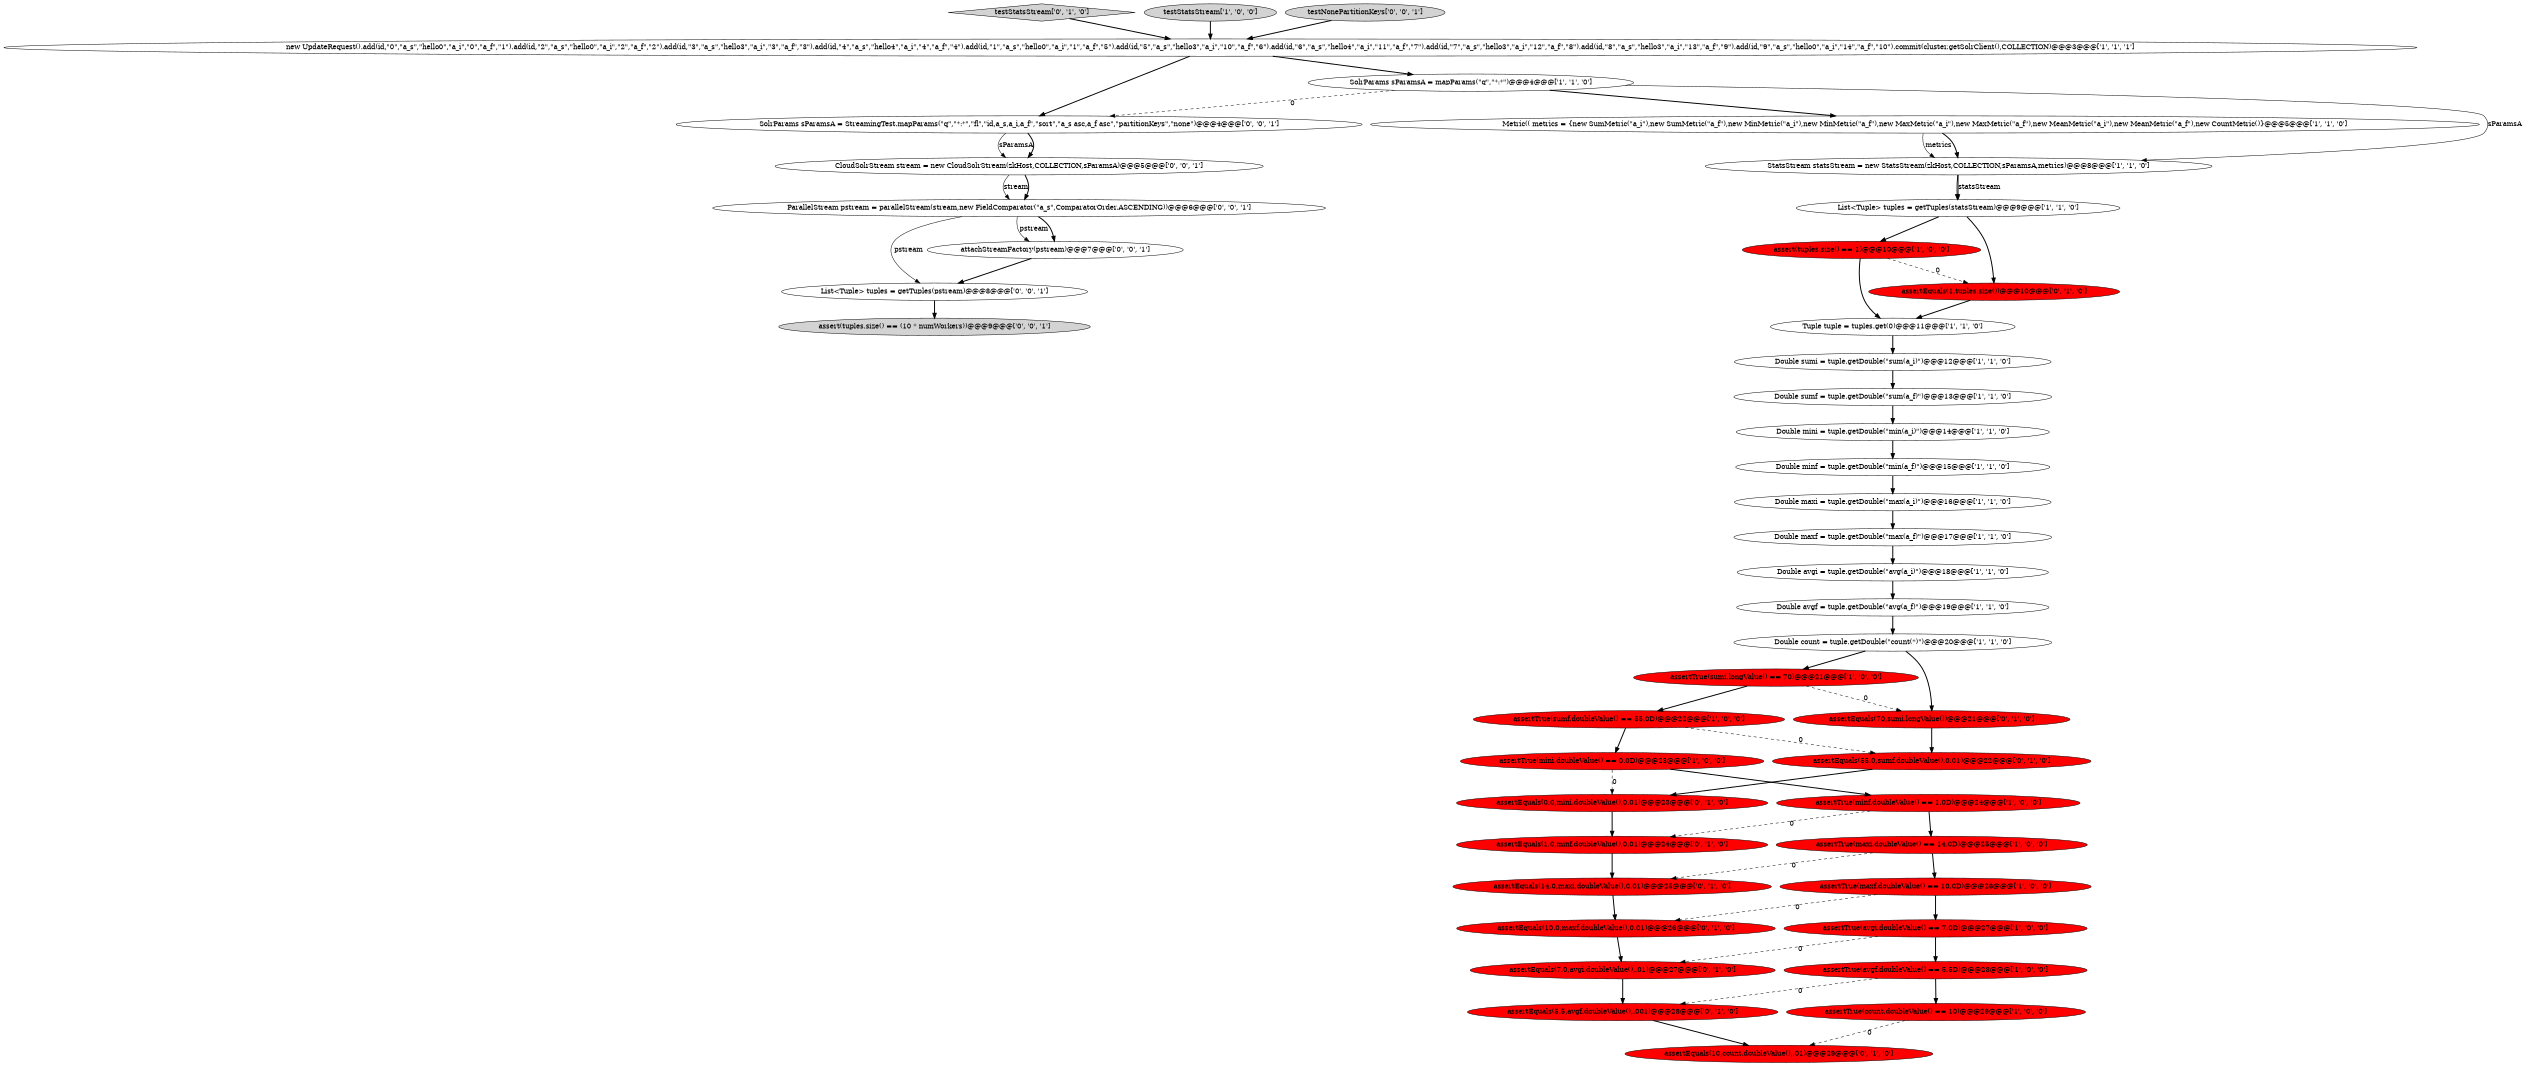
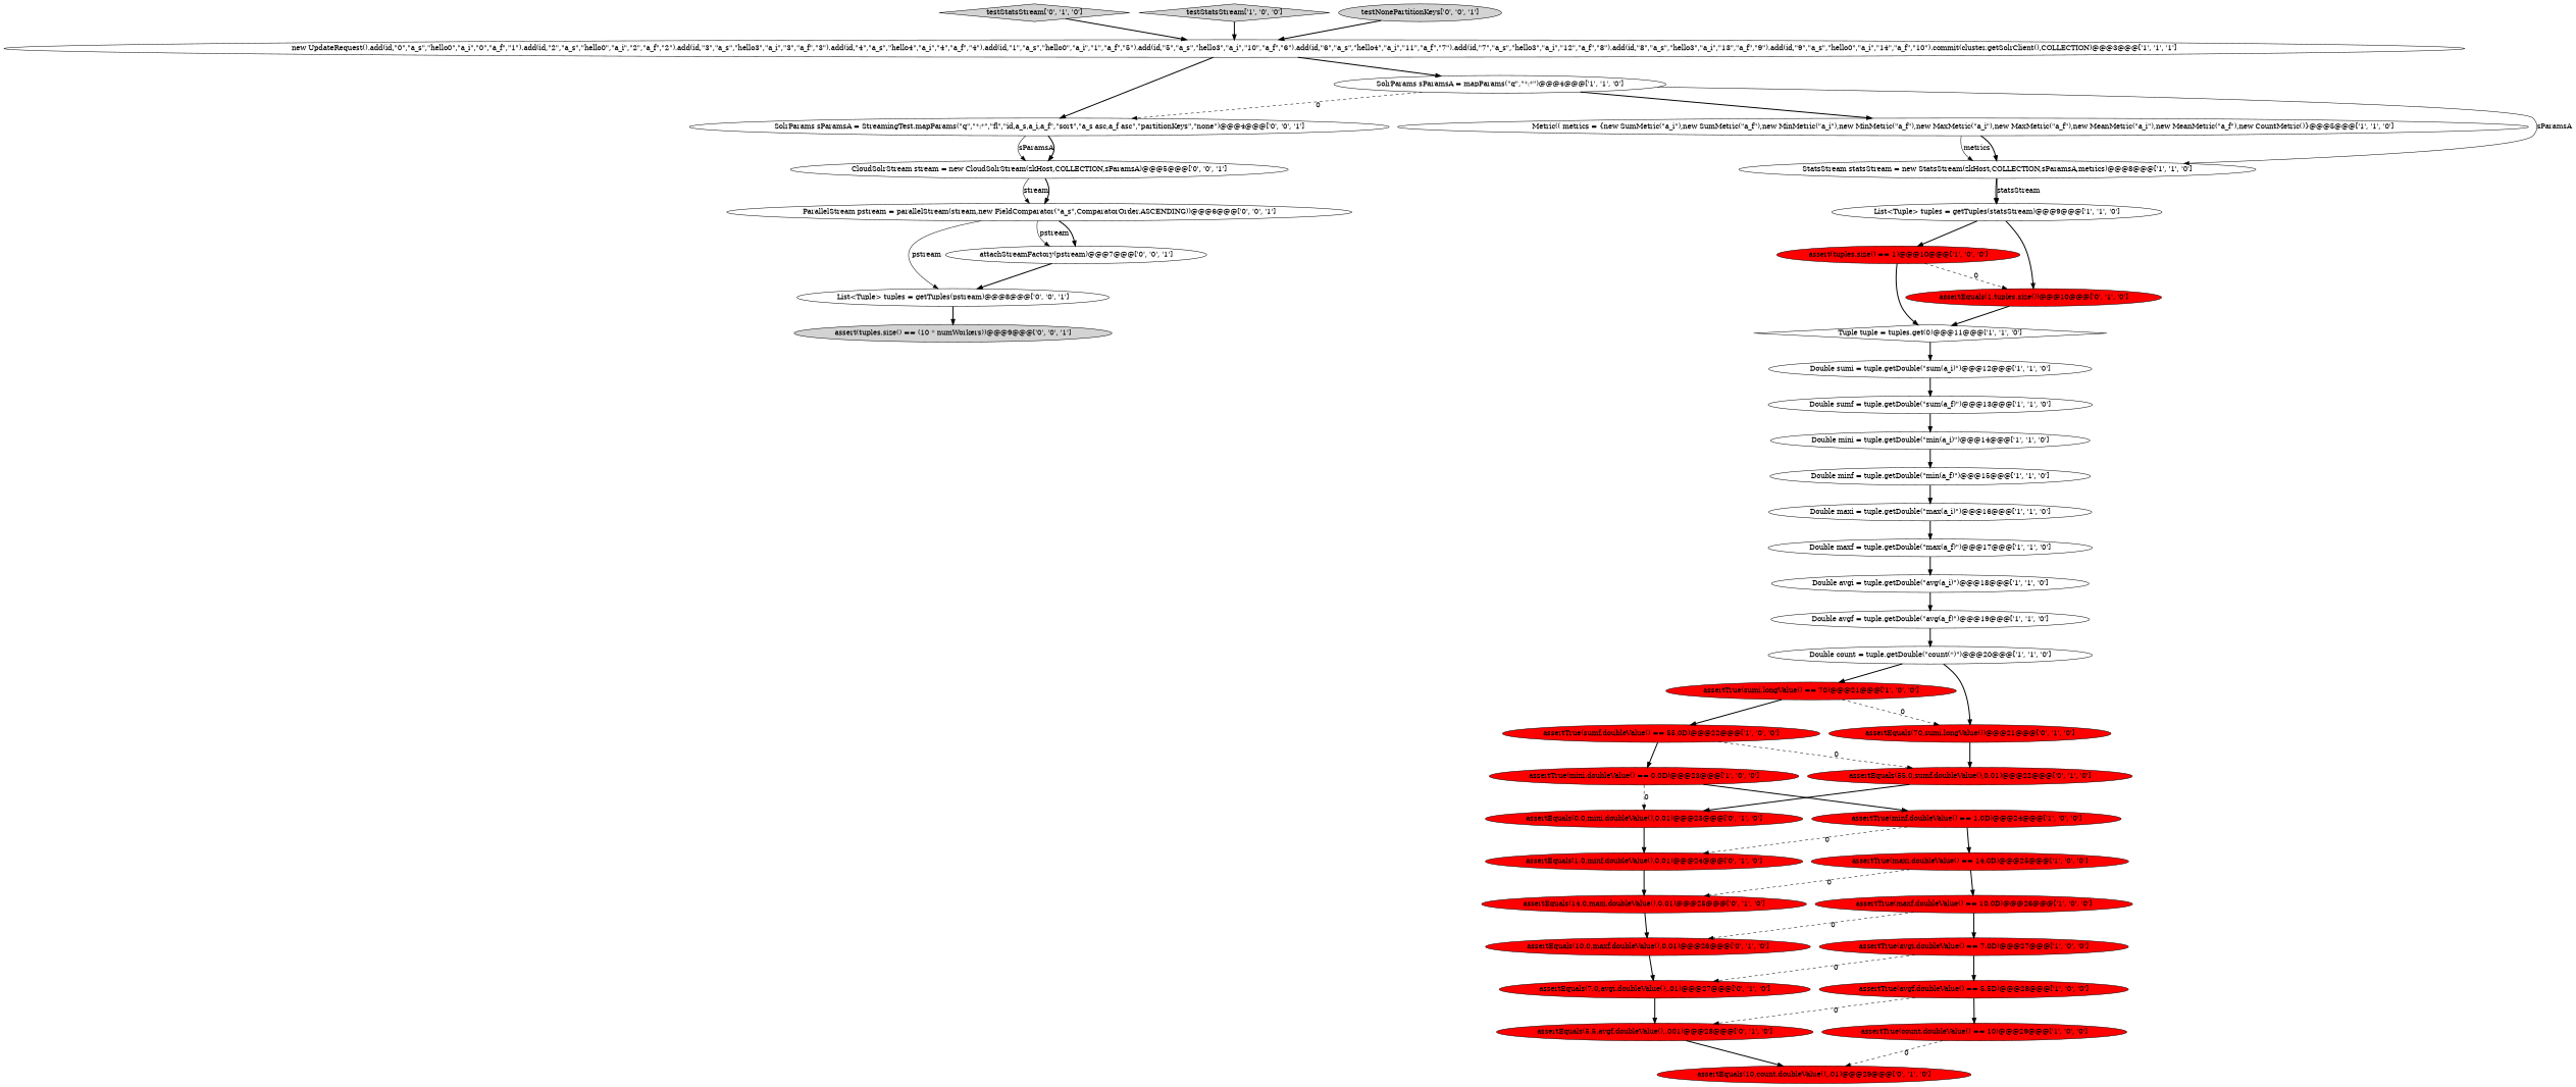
  digraph {
    node [fillcolor=red shape=ellipse style=filled]
    edge [style=bold]
    n1 [label="assertTrue(sumf.doubleValue() == 55.0D)@@@22@@@['1', '0', '0']"]
    n2 [label="assertEquals(55.0,sumf.doubleValue(),0.01)@@@22@@@['0', '1', '0']"]
    n3 [label="assertTrue(mini.doubleValue() == 0.0D)@@@23@@@['1', '0', '0']"]
    n4 [label="assertEquals(0.0,mini.doubleValue(),0.01)@@@23@@@['0', '1', '0']"]
    n5 [label="assertTrue(minf.doubleValue() == 1.0D)@@@24@@@['1', '0', '0']"]
    n6 [label="assertEquals(1.0,minf.doubleValue(),0.01)@@@24@@@['0', '1', '0']"]
    n7 [label="assertTrue(maxi.doubleValue() == 14.0D)@@@25@@@['1', '0', '0']"]
    n8 [label="assertEquals(14.0,maxi.doubleValue(),0.01)@@@25@@@['0', '1', '0']"]
    n9 [label="assertTrue(maxf.doubleValue() == 10.0D)@@@26@@@['1', '0', '0']"]
    n10 [label="assertEquals(10.0,maxf.doubleValue(),0.01)@@@26@@@['0', '1', '0']"]
    n11 [label="assertEquals(7.0,avgi.doubleValue(),.01)@@@27@@@['0', '1', '0']"]
    n12 [label="assertEquals(5.5,avgf.doubleValue(),.001)@@@28@@@['0', '1', '0']"]
    n13 [label="assertTrue(avgi.doubleValue() == 7.0D)@@@27@@@['1', '0', '0']"]
    n14 [label="assertTrue(avgf.doubleValue() == 5.5D)@@@28@@@['1', '0', '0']"]
    n15 [fillcolor=white label="List<Tuple> tuples = getTuples(statsStream)@@@9@@@['1', '1', '0']"]
    n16 [label="assert(tuples.size() == 1)@@@10@@@['1', '0', '0']"]
    n17 [label="assertEquals(1,tuples.size())@@@10@@@['0', '1', '0']"]
-   n18 [fillcolor=white label="Tuple tuple = tuples.get(0)@@@11@@@['1', '1', '0']"]
+   n18 [fillcolor=white label="Tuple tuple = tuples.get(0)@@@11@@@['1', '1', '0']" shape=diamond]
    n19 [fillcolor=white label="Double mini = tuple.getDouble(\"min(a_i)\")@@@14@@@['1', '1', '0']"]
    n20 [fillcolor=white label="Double minf = tuple.getDouble(\"min(a_f)\")@@@15@@@['1', '1', '0']"]
    n21 [fillcolor=white label="Double maxi = tuple.getDouble(\"max(a_i)\")@@@16@@@['1', '1', '0']"]
    n22 [fillcolor=lightgray label="testStatsStream['0', '1', '0']" shape=diamond]
    n23 [fillcolor=white label="new UpdateRequest().add(id,\"0\",\"a_s\",\"hello0\",\"a_i\",\"0\",\"a_f\",\"1\").add(id,\"2\",\"a_s\",\"hello0\",\"a_i\",\"2\",\"a_f\",\"2\").add(id,\"3\",\"a_s\",\"hello3\",\"a_i\",\"3\",\"a_f\",\"3\").add(id,\"4\",\"a_s\",\"hello4\",\"a_i\",\"4\",\"a_f\",\"4\").add(id,\"1\",\"a_s\",\"hello0\",\"a_i\",\"1\",\"a_f\",\"5\").add(id,\"5\",\"a_s\",\"hello3\",\"a_i\",\"10\",\"a_f\",\"6\").add(id,\"6\",\"a_s\",\"hello4\",\"a_i\",\"11\",\"a_f\",\"7\").add(id,\"7\",\"a_s\",\"hello3\",\"a_i\",\"12\",\"a_f\",\"8\").add(id,\"8\",\"a_s\",\"hello3\",\"a_i\",\"13\",\"a_f\",\"9\").add(id,\"9\",\"a_s\",\"hello0\",\"a_i\",\"14\",\"a_f\",\"10\").commit(cluster.getSolrClient(),COLLECTION)@@@3@@@['1', '1', '1']"]
    n24 [fillcolor=white label="SolrParams sParamsA = mapParams(\"q\",\"*:*\")@@@4@@@['1', '1', '0']"]
    n25 [fillcolor=white label="SolrParams sParamsA = StreamingTest.mapParams(\"q\",\"*:*\",\"fl\",\"id,a_s,a_i,a_f\",\"sort\",\"a_s asc,a_f asc\",\"partitionKeys\",\"none\")@@@4@@@['0', '0', '1']"]
    n26 [label="assertEquals(10,count.doubleValue(),.01)@@@29@@@['0', '1', '0']"]
    n27 [label="assertTrue(count.doubleValue() == 10)@@@29@@@['1', '0', '0']"]
    n28 [fillcolor=white label="Metric(( metrics = {new SumMetric(\"a_i\"),new SumMetric(\"a_f\"),new MinMetric(\"a_i\"),new MinMetric(\"a_f\"),new MaxMetric(\"a_i\"),new MaxMetric(\"a_f\"),new MeanMetric(\"a_i\"),new MeanMetric(\"a_f\"),new CountMetric()}@@@5@@@['1', '1', '0']"]
    n29 [fillcolor=white label="StatsStream statsStream = new StatsStream(zkHost,COLLECTION,sParamsA,metrics)@@@8@@@['1', '1', '0']"]
    n30 [label="assertTrue(sumi.longValue() == 70)@@@21@@@['1', '0', '0']"]
    n31 [label="assertEquals(70,sumi.longValue())@@@21@@@['0', '1', '0']"]
    n32 [fillcolor=white label="Double avgi = tuple.getDouble(\"avg(a_i)\")@@@18@@@['1', '1', '0']"]
    n33 [fillcolor=white label="Double avgf = tuple.getDouble(\"avg(a_f)\")@@@19@@@['1', '1', '0']"]
    n34 [fillcolor=white label="Double count = tuple.getDouble(\"count(*)\")@@@20@@@['1', '1', '0']"]
    n35 [fillcolor=lightgray label="assert(tuples.size() == (10 * numWorkers))@@@9@@@['0', '0', '1']"]
    n36 [fillcolor=white label="CloudSolrStream stream = new CloudSolrStream(zkHost,COLLECTION,sParamsA)@@@5@@@['0', '0', '1']"]
    n37 [fillcolor=white label="Double maxf = tuple.getDouble(\"max(a_f)\")@@@17@@@['1', '1', '0']"]
    n38 [fillcolor=white label="ParallelStream pstream = parallelStream(stream,new FieldComparator(\"a_s\",ComparatorOrder.ASCENDING))@@@6@@@['0', '0', '1']"]
    n39 [fillcolor=white label="attachStreamFactory(pstream)@@@7@@@['0', '0', '1']"]
    n40 [fillcolor=white label="List<Tuple> tuples = getTuples(pstream)@@@8@@@['0', '0', '1']"]
    n41 [fillcolor=white label="Double sumi = tuple.getDouble(\"sum(a_i)\")@@@12@@@['1', '1', '0']"]
    n42 [fillcolor=white label="Double sumf = tuple.getDouble(\"sum(a_f)\")@@@13@@@['1', '1', '0']"]
-   n43 [fillcolor=lightgray label="testStatsStream['1', '0', '0']"]
+   n43 [fillcolor=lightgray label="testStatsStream['1', '0', '0']" shape=diamond]
    n44 [fillcolor=lightgray label="testNonePartitionKeys['0', '0', '1']"]
    n1 -> n2 [label=0 style=dashed]
    n1 -> n3
    n2 -> n4
    n3 -> n4 [label=0 style=dashed]
    n3 -> n5
    n4 -> n6
    n5 -> n6 [label=0 style=dashed]
    n5 -> n7
    n6 -> n8
    n7 -> n8 [label=0 style=dashed]
    n7 -> n9
    n8 -> n10
    n9 -> n10 [label=0 style=dashed]
    n9 -> n13
    n10 -> n11
    n11 -> n12
    n12 -> n26
    n13 -> n11 [label=0 style=dashed]
    n13 -> n14
    n14 -> n12 [label=0 style=dashed]
    n14 -> n27
    n15 -> n16
    n15 -> n17
    n16 -> n17 [label=0 style=dashed]
    n16 -> n18
    n17 -> n18
    n18 -> n41
    n19 -> n20
    n20 -> n21
    n21 -> n37
    n22 -> n23
    n23 -> n24
    n23 -> n25
    n24 -> n25 [label=0 style=dashed]
    n24 -> n28
    n24 -> n29 [label=sParamsA style=solid]
    n25 -> n36 [label=sParamsA style=solid]
    n25 -> n36
    n27 -> n26 [label=0 style=dashed]
    n28 -> n29 [label=metrics style=solid]
    n28 -> n29
    n29 -> n15
    n29 -> n15 [label=statsStream style=solid]
    n30 -> n1
    n30 -> n31 [label=0 style=dashed]
    n31 -> n2
    n32 -> n33
    n33 -> n34
    n34 -> n30
    n34 -> n31
    n36 -> n38 [label=stream style=solid]
    n36 -> n38
    n37 -> n32
    n38 -> n39 [label=pstream style=solid]
    n38 -> n39
    n38 -> n40 [label=pstream style=solid]
    n39 -> n40
    n40 -> n35
    n41 -> n42
    n42 -> n19
    n43 -> n23
    n44 -> n23
  }
